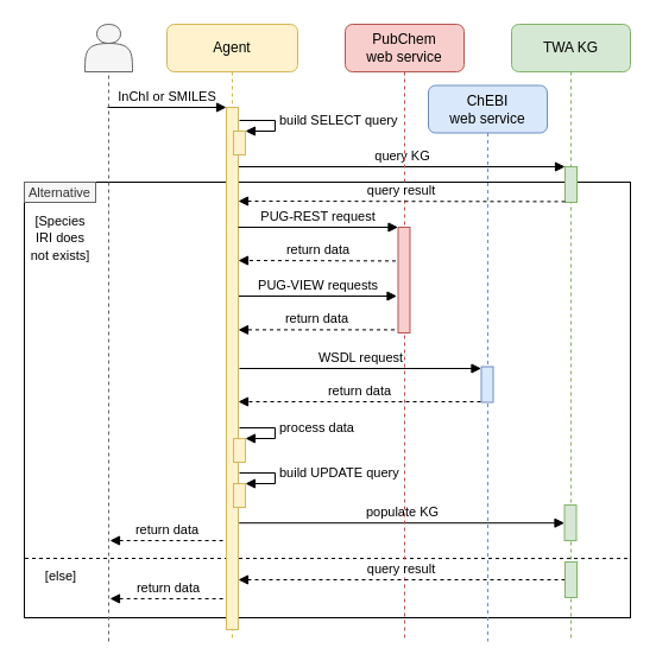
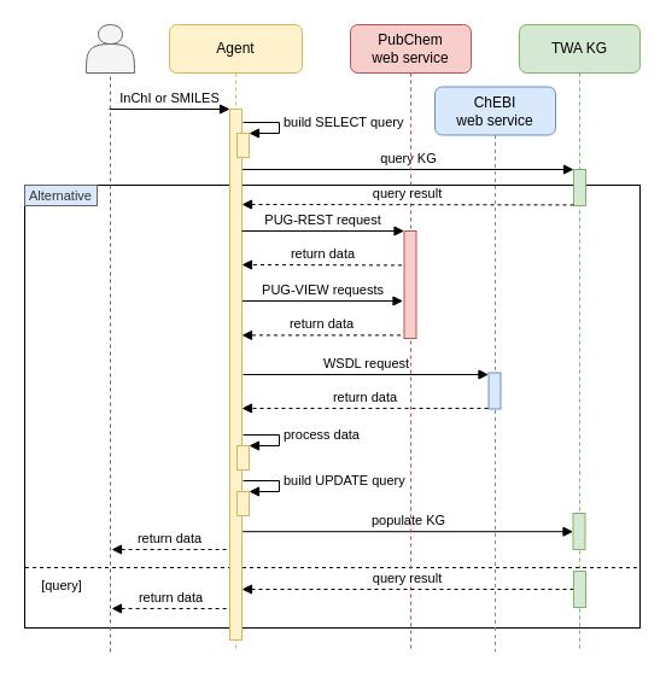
  <mxCell id="0" />
  <mxCell id="1" parent="0" />
  <mxCell id="2" value="" style="rounded=0;whiteSpace=wrap;html=1;fillColor=none;fontFamily=Helvetica;" vertex="1" parent="1"><mxGeometry x="20" y="153" width="510" height="367" as="geometry" /></mxCell>
  <mxCell id="3" value="PUG-VIEW requests" style="html=1;verticalAlign=bottom;endArrow=block;entryX=0;entryY=0;rounded=0;fontFamily=Helvetica;" edge="1" parent="1" source="8"><mxGeometry relative="1" as="geometry"><mxPoint x="189" y="249" as="sourcePoint" /><mxPoint x="333.5" y="249" as="targetPoint" /></mxGeometry></mxCell>
  <mxCell id="4" value="query KG" style="html=1;verticalAlign=bottom;endArrow=block;entryX=0;entryY=0;rounded=0;endFill=1;endSize=6;fontFamily=Helvetica;" edge="1" target="25" parent="1" source="8"><mxGeometry x="0.002" relative="1" as="geometry"><mxPoint x="184.5" y="140" as="sourcePoint" /><mxPoint as="offset" /></mxGeometry></mxCell>
  <mxCell id="5" value="populate KG" style="html=1;verticalAlign=bottom;endArrow=block;rounded=0;endFill=1;fontFamily=Helvetica;exitX=1.067;exitY=0.721;exitDx=0;exitDy=0;exitPerimeter=0;" edge="1" parent="1"><mxGeometry relative="1" as="geometry"><mxPoint x="200.67" y="440.19" as="sourcePoint" /><mxPoint x="474.5" y="440.19" as="targetPoint" /></mxGeometry></mxCell>
  <mxCell id="6" value="" style="endArrow=none;dashed=1;html=1;rounded=0;exitX=0;exitY=0.25;exitDx=0;exitDy=0;entryX=1;entryY=0.864;entryDx=0;entryDy=0;fontFamily=Helvetica;entryPerimeter=0;" edge="1" parent="1" source="30" target="2"><mxGeometry width="50" height="50" relative="1" as="geometry"><mxPoint x="10" y="465" as="sourcePoint" /><mxPoint x="530" y="465" as="targetPoint" /></mxGeometry></mxCell>
  <mxCell id="7" value="Agent" style="shape=umlLifeline;perimeter=lifelinePerimeter;whiteSpace=wrap;html=1;container=1;collapsible=0;recursiveResize=0;outlineConnect=0;rounded=1;shadow=0;comic=0;labelBackgroundColor=none;strokeWidth=1;fontFamily=Helvetica;fontSize=12;align=center;fillColor=#fff2cc;strokeColor=#d6b656;" parent="1" vertex="1"><mxGeometry x="140" y="20" width="110" height="520" as="geometry" /></mxCell>
  <mxCell id="8" value="" style="html=1;points=[];perimeter=orthogonalPerimeter;rounded=0;shadow=0;comic=0;labelBackgroundColor=none;strokeWidth=1;fontFamily=Helvetica;fontSize=12;align=center;fillColor=#fff2cc;strokeColor=#d6b656;" parent="7" vertex="1"><mxGeometry x="50" y="70" width="10" height="440" as="geometry" /></mxCell>
  <mxCell id="9" value="" style="html=1;points=[];perimeter=orthogonalPerimeter;fontFamily=Helvetica;fillColor=#fff2cc;strokeColor=#d6b656;" vertex="1" parent="7"><mxGeometry x="56" y="90" width="10" height="20" as="geometry" /></mxCell>
  <mxCell id="10" value="build SELECT query" style="edgeStyle=orthogonalEdgeStyle;html=1;align=left;spacingLeft=2;endArrow=block;rounded=0;entryX=1;entryY=0;fontFamily=Helvetica;" edge="1" target="9" parent="7"><mxGeometry x="-0.063" relative="1" as="geometry"><mxPoint x="61" y="81" as="sourcePoint" /><Array as="points"><mxPoint x="91" y="81" /><mxPoint x="91" y="90" /><mxPoint x="66" y="90" /></Array><mxPoint as="offset" /></mxGeometry></mxCell>
  <mxCell id="11" value="" style="html=1;points=[];perimeter=orthogonalPerimeter;fontFamily=Helvetica;fillColor=#fff2cc;strokeColor=#d6b656;" vertex="1" parent="7"><mxGeometry x="56" y="387" width="10" height="20" as="geometry" /></mxCell>
  <mxCell id="12" value="build UPDATE query" style="edgeStyle=orthogonalEdgeStyle;html=1;align=left;spacingLeft=2;endArrow=block;rounded=0;entryX=1;entryY=0;fontFamily=Helvetica;" edge="1" parent="7" target="11"><mxGeometry x="-0.063" relative="1" as="geometry"><mxPoint x="61" y="378" as="sourcePoint" /><Array as="points"><mxPoint x="91" y="378" /><mxPoint x="91" y="387" /><mxPoint x="66" y="387" /></Array><mxPoint as="offset" /></mxGeometry></mxCell>
  <mxCell id="13" value="" style="html=1;points=[];perimeter=orthogonalPerimeter;fontFamily=Helvetica;fillColor=#fff2cc;strokeColor=#d6b656;" vertex="1" parent="7"><mxGeometry x="56" y="349" width="10" height="20" as="geometry" /></mxCell>
  <mxCell id="14" value="process data" style="edgeStyle=orthogonalEdgeStyle;html=1;align=left;spacingLeft=2;endArrow=block;rounded=0;entryX=1;entryY=0;fontFamily=Helvetica;" edge="1" parent="7" target="13"><mxGeometry x="-0.063" relative="1" as="geometry"><mxPoint x="61" y="340" as="sourcePoint" /><Array as="points"><mxPoint x="91" y="340" /><mxPoint x="91" y="349" /><mxPoint x="66" y="349" /></Array><mxPoint as="offset" /></mxGeometry></mxCell>
  <mxCell id="15" value="&lt;font style=&quot;font-size: 11px&quot;&gt;return data&lt;/font&gt;" style="html=1;verticalAlign=bottom;endArrow=none;entryX=0;entryY=0;labelBackgroundColor=default;fontFamily=Helvetica;fontSize=11;edgeStyle=elbowEdgeStyle;elbow=vertical;dashed=1;startArrow=block;startFill=1;endFill=0;rounded=0;endSize=6;" edge="1" parent="7"><mxGeometry relative="1" as="geometry"><mxPoint x="-48" y="435" as="sourcePoint" /><mxPoint x="48" y="435.17" as="targetPoint" /></mxGeometry></mxCell>
  <mxCell id="16" value="&lt;font style=&quot;font-size: 11px&quot;&gt;return data&lt;/font&gt;" style="html=1;verticalAlign=bottom;endArrow=none;entryX=0;entryY=0;labelBackgroundColor=default;fontFamily=Helvetica;fontSize=11;edgeStyle=elbowEdgeStyle;elbow=vertical;dashed=1;startArrow=block;startFill=1;endFill=0;rounded=0;endSize=6;" edge="1" parent="7"><mxGeometry relative="1" as="geometry"><mxPoint x="-48" y="483.931" as="sourcePoint" /><mxPoint x="49" y="484.0" as="targetPoint" /></mxGeometry></mxCell>
  <mxCell id="17" value="PubChem &lt;br&gt;web service" style="shape=umlLifeline;perimeter=lifelinePerimeter;whiteSpace=wrap;html=1;container=1;collapsible=0;recursiveResize=0;outlineConnect=0;rounded=1;shadow=0;comic=0;labelBackgroundColor=none;strokeWidth=1;fontFamily=Helvetica;fontSize=12;align=center;fillColor=#f8cecc;strokeColor=#b85450;" parent="1" vertex="1"><mxGeometry x="290" y="20" width="100" height="520" as="geometry" /></mxCell>
  <mxCell id="18" value="" style="html=1;points=[];perimeter=orthogonalPerimeter;fillColor=#f8cecc;fontFamily=Helvetica;strokeColor=#b85450;" vertex="1" parent="17"><mxGeometry x="44.5" y="171" width="10" height="89" as="geometry" /></mxCell>
  <mxCell id="19" value="return data" style="html=1;verticalAlign=bottom;endArrow=block;dashed=1;endSize=6;exitX=0;exitY=0.95;rounded=0;endFill=1;fontFamily=Helvetica;" edge="1" parent="17"><mxGeometry relative="1" as="geometry"><mxPoint x="-90" y="199" as="targetPoint" /><mxPoint x="42.5" y="199.4" as="sourcePoint" /></mxGeometry></mxCell>
  <mxCell id="20" value="query result" style="html=1;verticalAlign=bottom;endArrow=block;dashed=1;endSize=6;exitX=0;exitY=0.95;rounded=0;endFill=1;startArrow=none;startFill=0;fontFamily=Helvetica;" edge="1" parent="17"><mxGeometry relative="1" as="geometry"><mxPoint x="-90" y="468" as="targetPoint" /><mxPoint x="185.0" y="468.0" as="sourcePoint" /></mxGeometry></mxCell>
  <mxCell id="21" value="WSDL request" style="html=1;verticalAlign=bottom;endArrow=block;rounded=0;fontFamily=Helvetica;" edge="1" parent="17" target="36"><mxGeometry relative="1" as="geometry"><mxPoint x="-89" y="290" as="sourcePoint" /><mxPoint x="110" y="290" as="targetPoint" /></mxGeometry></mxCell>
  <mxCell id="22" value="TWA KG" style="shape=umlLifeline;perimeter=lifelinePerimeter;whiteSpace=wrap;html=1;container=1;collapsible=0;recursiveResize=0;outlineConnect=0;rounded=1;shadow=0;comic=0;labelBackgroundColor=none;strokeWidth=1;fontFamily=Helvetica;fontSize=12;align=center;fillColor=#d5e8d4;strokeColor=#82b366;" parent="1" vertex="1"><mxGeometry x="430" y="20" width="100" height="520" as="geometry" /></mxCell>
  <mxCell id="23" value="" style="html=1;points=[];perimeter=orthogonalPerimeter;fillColor=#d5e8d4;fontFamily=Helvetica;strokeColor=#82b366;" vertex="1" parent="22"><mxGeometry x="44.5" y="405" width="10" height="30" as="geometry" /></mxCell>
  <mxCell id="24" value="" style="html=1;points=[];perimeter=orthogonalPerimeter;fillColor=#d5e8d4;fontFamily=Helvetica;strokeColor=#82b366;" vertex="1" parent="22"><mxGeometry x="45" y="453" width="10" height="30" as="geometry" /></mxCell>
  <mxCell id="25" value="" style="html=1;points=[];perimeter=orthogonalPerimeter;fillColor=#d5e8d4;fontFamily=Helvetica;strokeColor=#82b366;" vertex="1" parent="22"><mxGeometry x="45" y="120" width="10" height="30" as="geometry" /></mxCell>
  <mxCell id="26" value="&lt;font style=&quot;font-size: 11px&quot;&gt;InChI or SMILES&lt;/font&gt;" style="html=1;verticalAlign=bottom;endArrow=block;entryX=0;entryY=0;labelBackgroundColor=none;fontFamily=Helvetica;fontSize=12;edgeStyle=elbowEdgeStyle;elbow=vertical;" parent="1" target="8" edge="1"><mxGeometry relative="1" as="geometry"><mxPoint x="90" y="90" as="sourcePoint" /><mxPoint as="offset" /></mxGeometry></mxCell>
  <mxCell id="27" value="query result" style="html=1;verticalAlign=bottom;endArrow=block;dashed=1;endSize=6;exitX=0;exitY=0.95;rounded=0;endFill=1;fontFamily=Helvetica;" edge="1" parent="1"><mxGeometry relative="1" as="geometry"><mxPoint x="200" y="169" as="targetPoint" /><mxPoint x="475" y="169.4" as="sourcePoint" /></mxGeometry></mxCell>
  <mxCell id="28" value="return data" style="html=1;verticalAlign=bottom;endArrow=block;dashed=1;endSize=6;exitX=0;exitY=0.95;rounded=0;endFill=1;fontFamily=Helvetica;" edge="1" parent="1" target="8"><mxGeometry relative="1" as="geometry"><mxPoint x="210" y="277" as="targetPoint" /><mxPoint x="331.5" y="277.4" as="sourcePoint" /></mxGeometry></mxCell>
- <mxCell id="29" value="&lt;font style=&quot;font-size: 11px&quot;&gt;[Species IRI does not exists]&lt;/font&gt;" style="rounded=0;whiteSpace=wrap;html=1;fillColor=none;strokeColor=none;fontFamily=Helvetica;" vertex="1" parent="1"><mxGeometry x="21" y="170" width="59" height="60" as="geometry" /></mxCell>
- <mxCell id="30" value="&lt;font style=&quot;font-size: 11px&quot;&gt;[else]&lt;/font&gt;" style="rounded=0;whiteSpace=wrap;html=1;fillColor=none;strokeColor=none;fontFamily=Helvetica;" vertex="1" parent="1"><mxGeometry x="20.5" y="455" width="60" height="60" as="geometry" /></mxCell>
- <mxCell id="31" value="Alternative" style="rounded=0;whiteSpace=wrap;html=1;fontFamily=Helvetica;fontSize=11;fillColor=#f5f5f5;fontColor=#333333;strokeColor=#666666;" vertex="1" parent="1"><mxGeometry x="20" y="153" width="60" height="17" as="geometry" /></mxCell>
+ <mxCell id="30" value="&lt;font style=&quot;font-size: 11px&quot;&gt;[query]&lt;/font&gt;" style="rounded=0;whiteSpace=wrap;html=1;fillColor=none;strokeColor=none;fontFamily=Helvetica;" vertex="1" parent="1"><mxGeometry x="20.5" y="455" width="60" height="60" as="geometry" /></mxCell>
+ <mxCell id="31" value="Alternative" style="rounded=0;whiteSpace=wrap;html=1;fontFamily=Helvetica;fontSize=11;fillColor=#dae8fc;fontColor=#333333;strokeColor=#666666;" vertex="1" parent="1"><mxGeometry x="20" y="153" width="60" height="17" as="geometry" /></mxCell>
  <mxCell id="32" value="" style="endArrow=none;dashed=1;html=1;rounded=0;labelBackgroundColor=#FFFFFF;fontFamily=Helvetica;fontSize=11;endSize=6;fillColor=#f5f5f5;strokeColor=#666666;" edge="1" parent="1"><mxGeometry width="50" height="50" relative="1" as="geometry"><mxPoint x="91" y="540" as="sourcePoint" /><mxPoint x="91" y="58" as="targetPoint" /></mxGeometry></mxCell>
  <mxCell id="33" value="" style="shape=actor;whiteSpace=wrap;html=1;fontFamily=Helvetica;fontSize=11;fillColor=#f5f5f5;strokeColor=#666666;fontColor=#333333;" vertex="1" parent="1"><mxGeometry x="71" y="20" width="40" height="40" as="geometry" /></mxCell>
  <mxCell id="34" value="PUG-REST request" style="html=1;verticalAlign=bottom;endArrow=block;entryX=0;entryY=0;rounded=0;fontFamily=Helvetica;" edge="1" parent="1" target="18"><mxGeometry relative="1" as="geometry"><mxPoint x="200" y="191" as="sourcePoint" /></mxGeometry></mxCell>
  <mxCell id="35" value="ChEBI&lt;br&gt;web service" style="shape=umlLifeline;perimeter=lifelinePerimeter;whiteSpace=wrap;html=1;container=1;collapsible=0;recursiveResize=0;outlineConnect=0;rounded=1;shadow=0;comic=0;labelBackgroundColor=none;strokeWidth=1;fontFamily=Helvetica;fontSize=12;align=center;fillColor=#dae8fc;strokeColor=#6c8ebf;" vertex="1" parent="1"><mxGeometry x="360" y="71.5" width="100" height="468.5" as="geometry" /></mxCell>
  <mxCell id="36" value="" style="html=1;points=[];perimeter=orthogonalPerimeter;fillColor=#dae8fc;fontFamily=Helvetica;strokeColor=#6c8ebf;" vertex="1" parent="35"><mxGeometry x="44.5" y="237" width="10" height="30" as="geometry" /></mxCell>
  <mxCell id="37" value="return data" style="html=1;verticalAlign=bottom;endArrow=block;dashed=1;endSize=6;rounded=0;endFill=1;fontFamily=Helvetica;" edge="1" parent="35"><mxGeometry relative="1" as="geometry"><mxPoint x="-160" y="266.5" as="targetPoint" /><mxPoint x="44" y="266.5" as="sourcePoint" /></mxGeometry></mxCell>
